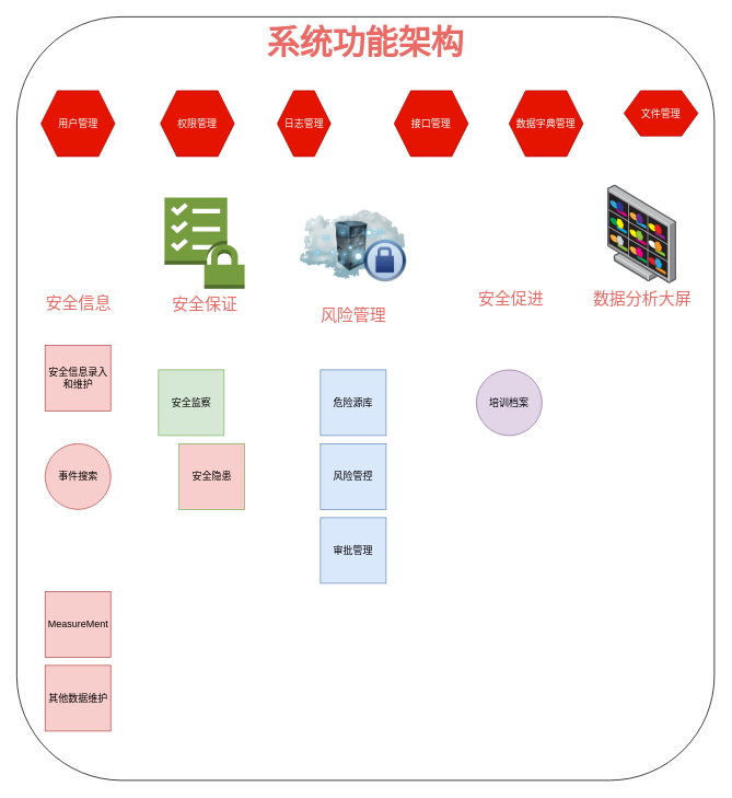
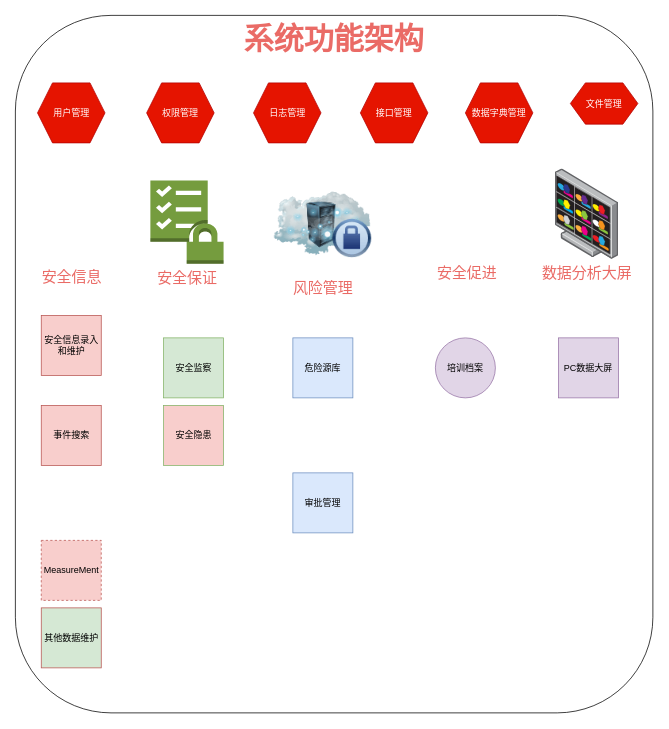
  <mxCell id="0" />
  <mxCell id="1" parent="0" />
  <mxCell id="2" value="&lt;font color=&quot;#ea6b66&quot; style=&quot;font-size: 40px;&quot;&gt;&lt;span style=&quot;font-size: 40px;&quot;&gt;系统功能架构&lt;/span&gt;&lt;/font&gt;" style="rounded=1;whiteSpace=wrap;html=1;fontSize=40;verticalAlign=top;fontStyle=1" vertex="1" parent="1"><mxGeometry x="20" y="20" width="850" height="930" as="geometry" /></mxCell>
  <mxCell id="3" value="安全信息" style="shape=image;html=1;verticalAlign=top;verticalLabelPosition=bottom;labelBackgroundColor=#ffffff;imageAspect=0;aspect=fixed;image=https://cdn2.iconfinder.com/data/icons/vivid/48/cloud-tools-128.png;fontSize=20;fontColor=#EA6B66;" vertex="1" parent="1"><mxGeometry x="25" y="210.5" width="139" height="139" as="geometry" /></mxCell>
  <mxCell id="4" value="数据分析大屏" style="image;points=[];aspect=fixed;html=1;align=center;shadow=0;dashed=0;image=img/lib/allied_telesis/security/DVS_Surveillance_Monitor.svg;fontSize=20;fontColor=#EA6B66;" vertex="1" parent="1"><mxGeometry x="740" y="224.71" width="84.2" height="120.29" as="geometry" /></mxCell>
  <mxCell id="5" value="&lt;font style=&quot;font-size: 20px;&quot; color=&quot;#ea6b66&quot;&gt;安全保证&lt;/font&gt;" style="outlineConnect=0;dashed=0;verticalLabelPosition=bottom;verticalAlign=top;align=center;html=1;shape=mxgraph.aws3.checklist_security;fillColor=#759C3E;gradientColor=none;" vertex="1" parent="1"><mxGeometry x="200" y="240" width="97.58" height="111" as="geometry" /></mxCell>
  <mxCell id="6" value="&lt;font color=&quot;#ea6b66&quot; style=&quot;font-size: 20px;&quot;&gt;风险管理&lt;/font&gt;" style="image;html=1;image=img/lib/clip_art/networking/Cloud_Rack_Private_128x128.png;imageBackground=default;" vertex="1" parent="1"><mxGeometry x="365" y="234.5" width="130" height="130" as="geometry" /></mxCell>
  <mxCell id="7" value="" style="group" vertex="1" connectable="0" parent="1"><mxGeometry x="510" y="199" width="175.5" height="146" as="geometry" /></mxCell>
  <mxCell id="8" value="&lt;font style=&quot;font-size: 20px;&quot; color=&quot;#ea6b66&quot;&gt;安全促进&lt;/font&gt;" style="shape=image;html=1;verticalAlign=top;verticalLabelPosition=bottom;labelBackgroundColor=#ffffff;imageAspect=0;aspect=fixed;image=https://cdn1.iconfinder.com/data/icons/modern-set-of-digital-symbols/48/dashboard_overview-128.png" vertex="1" parent="7"><mxGeometry x="47.5" y="18" width="128" height="128" as="geometry" /></mxCell>
  <mxCell id="9" value="" style="shape=image;html=1;verticalAlign=top;verticalLabelPosition=bottom;labelBackgroundColor=#ffffff;imageAspect=0;aspect=fixed;image=https://cdn2.iconfinder.com/data/icons/vivid/48/cog-128.png" vertex="1" parent="7"><mxGeometry width="128" height="128" as="geometry" /></mxCell>
  <mxCell id="10" value="用户管理" style="shape=hexagon;perimeter=hexagonPerimeter2;whiteSpace=wrap;html=1;fixedSize=1;fillColor=#e51400;fontColor=#ffffff;strokeColor=#B20000;" vertex="1" parent="1"><mxGeometry x="49.5" y="110" width="90" height="80" as="geometry" /></mxCell>
  <mxCell id="11" value="权限管理" style="shape=hexagon;perimeter=hexagonPerimeter2;whiteSpace=wrap;html=1;fixedSize=1;fillColor=#e51400;fontColor=#ffffff;strokeColor=#B20000;" vertex="1" parent="1"><mxGeometry x="195" y="110" width="90" height="80" as="geometry" /></mxCell>
- <mxCell id="12" value="日志管理" style="shape=hexagon;perimeter=hexagonPerimeter2;whiteSpace=wrap;html=1;fixedSize=1;fillColor=#e51400;fontColor=#ffffff;strokeColor=#B20000;" vertex="1" parent="1"><mxGeometry x="337.5" y="110" width="65" height="80" as="geometry" /></mxCell>
+ <mxCell id="12" value="日志管理" style="shape=hexagon;perimeter=hexagonPerimeter2;whiteSpace=wrap;html=1;fixedSize=1;fillColor=#e51400;fontColor=#ffffff;strokeColor=#B20000;" vertex="1" parent="1"><mxGeometry x="337.5" y="110" width="90" height="80" as="geometry" /></mxCell>
  <mxCell id="13" value="接口管理" style="shape=hexagon;perimeter=hexagonPerimeter2;whiteSpace=wrap;html=1;fixedSize=1;fillColor=#e51400;fontColor=#ffffff;strokeColor=#B20000;" vertex="1" parent="1"><mxGeometry x="480" y="110" width="90" height="80" as="geometry" /></mxCell>
  <mxCell id="14" value="数据字典管理" style="shape=hexagon;perimeter=hexagonPerimeter2;whiteSpace=wrap;html=1;fixedSize=1;fillColor=#e51400;fontColor=#ffffff;strokeColor=#B20000;" vertex="1" parent="1"><mxGeometry x="620" y="110" width="90" height="80" as="geometry" /></mxCell>
  <mxCell id="15" value="文件管理" style="shape=hexagon;perimeter=hexagonPerimeter2;whiteSpace=wrap;html=1;fixedSize=1;fillColor=#e51400;fontColor=#ffffff;strokeColor=#B20000;" vertex="1" parent="1"><mxGeometry x="760" y="110" width="90" height="55" as="geometry" /></mxCell>
  <mxCell id="16" value="安全信息录入和维护" style="whiteSpace=wrap;html=1;aspect=fixed;fillColor=#f8cecc;strokeColor=#b85450;" vertex="1" parent="1"><mxGeometry x="54.5" y="420" width="80" height="80" as="geometry" /></mxCell>
- <mxCell id="17" value="事件搜索" style="ellipse;whiteSpace=wrap;html=1;aspect=fixed;fillColor=#f8cecc;strokeColor=#b85450;" vertex="1" parent="1"><mxGeometry x="54.5" y="540" width="80" height="80" as="geometry" /></mxCell>
- <mxCell id="18" value="MeasureMent" style="whiteSpace=wrap;html=1;aspect=fixed;fillColor=#f8cecc;strokeColor=#b85450;" vertex="1" parent="1"><mxGeometry x="54.5" y="720" width="80" height="80" as="geometry" /></mxCell>
- <mxCell id="19" value="其他数据维护" style="whiteSpace=wrap;html=1;aspect=fixed;fillColor=#f8cecc;strokeColor=#b85450;" vertex="1" parent="1"><mxGeometry x="54.5" y="810" width="80" height="80" as="geometry" /></mxCell>
- <mxCell id="20" value="安全监察" style="whiteSpace=wrap;html=1;aspect=fixed;fillColor=#d5e8d4;strokeColor=#82b366;" vertex="1" parent="1"><mxGeometry x="192.58" y="450" width="80" height="80" as="geometry" /></mxCell>
+ <mxCell id="17" value="事件搜索" style="whiteSpace=wrap;html=1;aspect=fixed;fillColor=#f8cecc;strokeColor=#b85450;" vertex="1" parent="1"><mxGeometry x="54.5" y="540" width="80" height="80" as="geometry" /></mxCell>
+ <mxCell id="18" value="MeasureMent" style="whiteSpace=wrap;html=1;aspect=fixed;fillColor=#f8cecc;strokeColor=#b85450;dashed=1;" vertex="1" parent="1"><mxGeometry x="54.5" y="720" width="80" height="80" as="geometry" /></mxCell>
+ <mxCell id="19" value="其他数据维护" style="whiteSpace=wrap;html=1;aspect=fixed;fillColor=#d5e8d4;strokeColor=#b85450;" vertex="1" parent="1"><mxGeometry x="54.5" y="810" width="80" height="80" as="geometry" /></mxCell>
+ <mxCell id="20" value="安全监察" style="whiteSpace=wrap;html=1;aspect=fixed;fillColor=#d5e8d4;strokeColor=#82b366;" vertex="1" parent="1"><mxGeometry x="217.58" y="450" width="80" height="80" as="geometry" /></mxCell>
  <mxCell id="21" value="安全隐患" style="whiteSpace=wrap;html=1;aspect=fixed;fillColor=#f8cecc;strokeColor=#82b366;" vertex="1" parent="1"><mxGeometry x="217.58" y="540" width="80" height="80" as="geometry" /></mxCell>
- <mxCell id="22" value="风险管控" style="whiteSpace=wrap;html=1;aspect=fixed;fillColor=#dae8fc;strokeColor=#6c8ebf;" vertex="1" parent="1"><mxGeometry x="390" y="540" width="80" height="80" as="geometry" /></mxCell>
  <mxCell id="23" value="危险源库" style="whiteSpace=wrap;html=1;aspect=fixed;fillColor=#dae8fc;strokeColor=#6c8ebf;" vertex="1" parent="1"><mxGeometry x="390" y="450" width="80" height="80" as="geometry" /></mxCell>
  <mxCell id="24" value="审批管理" style="whiteSpace=wrap;html=1;aspect=fixed;fillColor=#dae8fc;strokeColor=#6c8ebf;" vertex="1" parent="1"><mxGeometry x="390" y="630" width="80" height="80" as="geometry" /></mxCell>
  <mxCell id="25" value="培训档案" style="ellipse;whiteSpace=wrap;html=1;aspect=fixed;fillColor=#e1d5e7;strokeColor=#9673a6;" vertex="1" parent="1"><mxGeometry x="580" y="450" width="80" height="80" as="geometry" /></mxCell>
+ <mxCell id="26" value="PC数据大屏" style="whiteSpace=wrap;html=1;aspect=fixed;fillColor=#e1d5e7;strokeColor=#9673a6;" vertex="1" parent="1"><mxGeometry x="744.2" y="450" width="80" height="80" as="geometry" /></mxCell>
